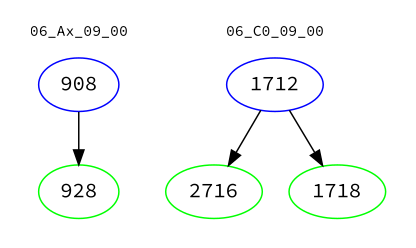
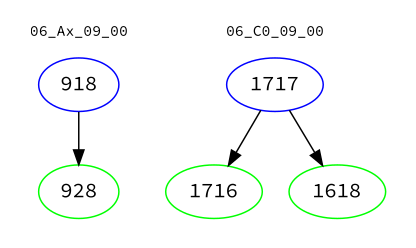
  digraph {
    fontname="Source Code Pro"
    node [color=green fontname="Source Code Pro"]
    edge [color=black fontname="Source Code Pro"]
-   n1 [color=blue label=908]
+   n1 [color=blue label=918]
    n2 [label=928]
-   n3 [color=blue label=1712]
-   n4 [label=2716]
-   n5 [label=1718]
+   n3 [color=blue label=1717]
+   n4 [label=1716]
+   n5 [label=1618]
    subgraph cluster_1 {
      color=white
      fontsize=10
      label="06_Ax_09_00"
      n1
      n2
    }
    subgraph cluster_2 {
      color=white
      fontsize=10
      label="06_C0_09_00"
      n3
      n4
      n5
    }
    n1 -> n2
    n3 -> n4
    n3 -> n5
  }
